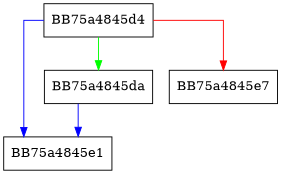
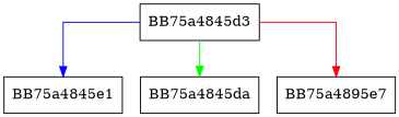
  digraph {
    splines=ortho
    node [shape=box]
    edge [color=blue]
-   BB75a4845d4
+   BB75a4845d4 [label=BB75a4845d3]
    BB75a4845e1
    BB75a4845da
-   BB75a4845e7
+   BB75a4845e7 [label=BB75a4895e7]
    BB75a4845d4 -> BB75a4845e1
    BB75a4845d4 -> BB75a4845da [color=green]
    BB75a4845d4 -> BB75a4845e7 [color=red]
-   BB75a4845da -> BB75a4845e1
  }
